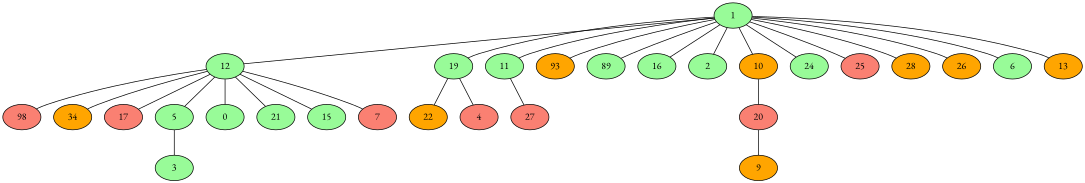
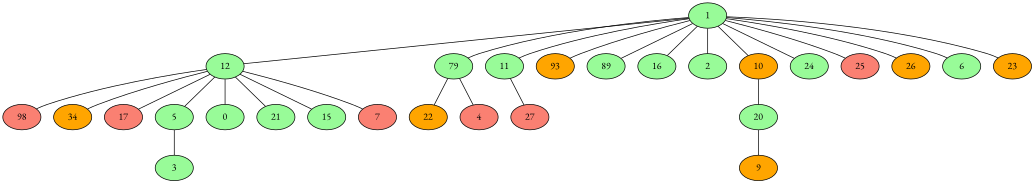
  strict graph {
    fontname="EB Garamond"
    node [fillcolor=palegreen fontname="EB Garamond" style=filled]
    edge [fontname="EB Garamond"]
    1
    12
-   19
+   19 [label=79]
    11
    n5 [fillcolor=orange label=93]
    n6 [label=89]
    16
    2
    10 [fillcolor=orange]
    24
    25 [fillcolor=salmon]
-   28 [fillcolor=orange]
    26 [fillcolor=orange]
    6
-   23 [fillcolor=orange label=13]
+   23 [fillcolor=orange]
    n16 [fillcolor=salmon label=98]
    n17 [fillcolor=orange label=34]
    17 [fillcolor=salmon]
    5
    0
    21
    15
    7 [fillcolor=salmon]
    22 [fillcolor=orange]
    4 [fillcolor=salmon]
    27 [fillcolor=salmon]
    9 [fillcolor=orange]
-   20 [fillcolor=salmon]
+   20
    3
    1 -- 12
    1 -- 19
    1 -- 11
    1 -- n5
    1 -- n6
    1 -- 16
    1 -- 2
    1 -- 10
    1 -- 24
    1 -- 25
-   1 -- 28
    1 -- 26
    1 -- 6
    1 -- 23
    12 -- n16
    12 -- n17
    12 -- 17
    12 -- 5
    12 -- 0
    12 -- 21
    12 -- 15
    12 -- 7
    19 -- 22
    19 -- 4
    11 -- 27
    10 -- 20
    5 -- 3
    20 -- 9
  }
